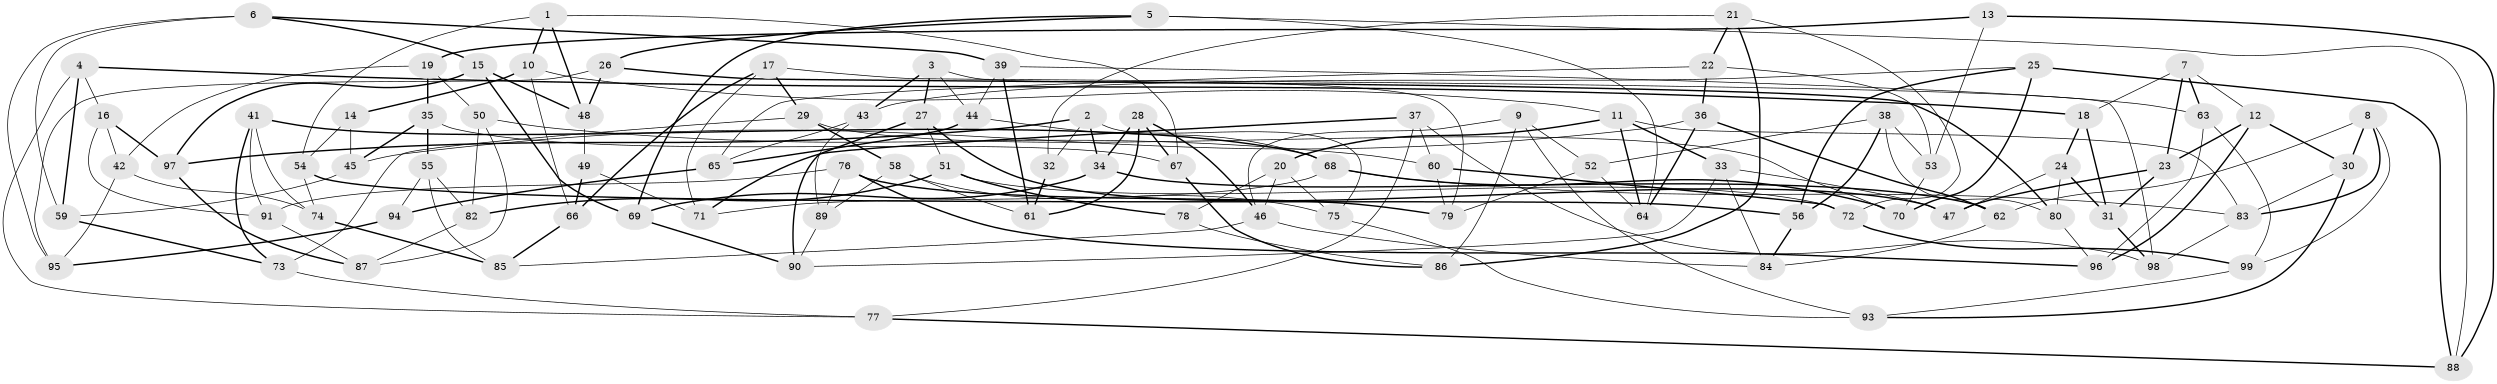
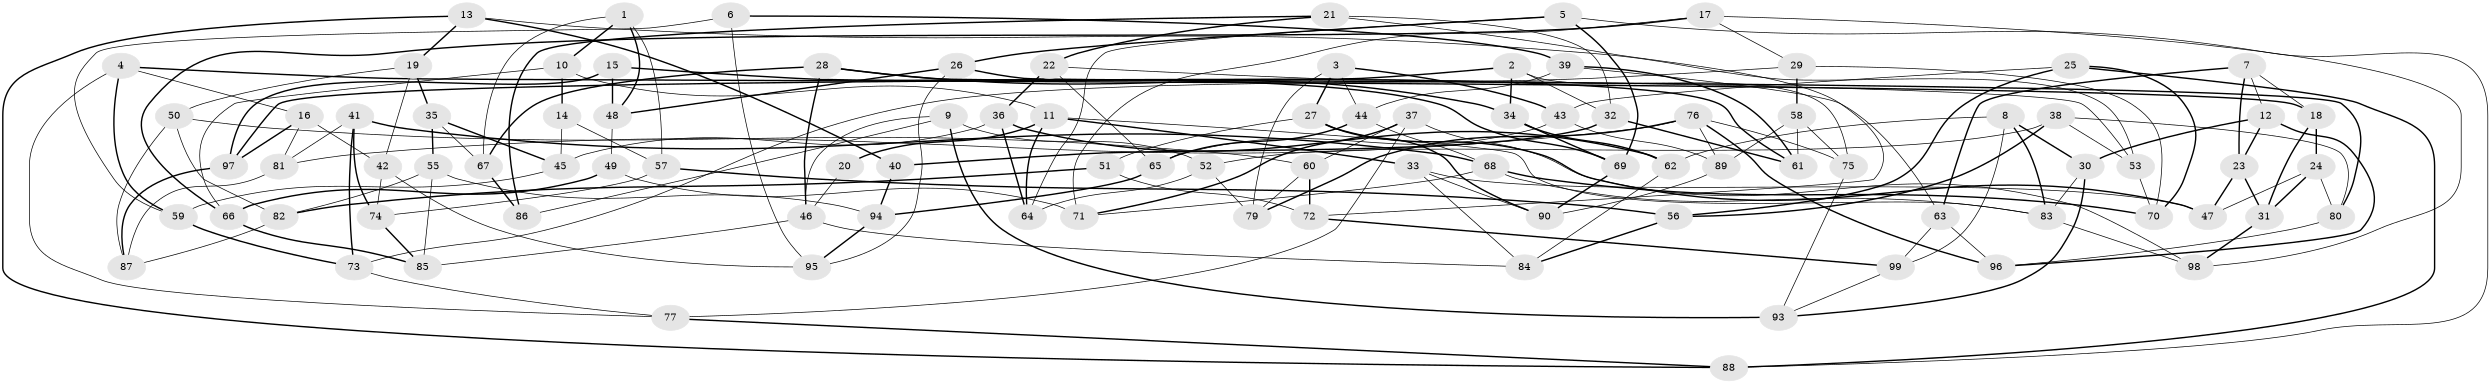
  graph {
    node [color=gray90 style=filled]
    edge [style=solid]
    1
    10
    48
-   54
+   54 [label=57]
    67
    11
    14
    66
    49
    56
    74
    86
    2
    32
    34
    n16 [label=97]
    75
+   40
    61
    69
    62
    87
    93
    3
    27
    43
    44
    79
    47
    51
    90
    65
    89
    68
    4
    16
    18
    59
    77
    42
-   81 [label=91]
+   81
    24
    31
    73
    88
    5
    26
    64
    95
    80
    6
    15
    39
    63
    7
    12
    23
    30
    96
    n60 [label=99]
    8
    83
    71
    84
    9
    46
    52
    85
    20
    33
    45
-   78
    n73 [label=98]
    13
    19
    53
    35
    50
    94
    70
    17
    29
    58
    55
    60
    82
    21
    22
    72
    36
    25
    28
    37
    38
    41
    76
    1 -- 10 [style=bold]
    1 -- 48 [style=bold]
    1 -- 54
    1 -- 67
    10 -- 11
    10 -- 14 [style=bold]
    10 -- 66
    48 -- 49
    54 -- 56 [style=bold]
    54 -- 74
    67 -- 86 [style=bold]
    11 -- 64 [style=bold]
    11 -- 83
    11 -- 20 [style=bold]
    11 -- 33 [style=bold]
    14 -- 54
    14 -- 45
    66 -- 85 [style=bold]
    49 -- 66 [style=bold]
    49 -- 71
    56 -- 84 [style=bold]
    74 -- 85 [style=bold]
    2 -- 32
    2 -- 34 [style=bold]
    2 -- n16 [style=bold]
    2 -- 75
+   32 -- 40 [style=bold]
    32 -- 61 [style=bold]
    34 -- 69 [style=bold]
    34 -- 62 [style=bold]
    n16 -- 87 [style=bold]
    75 -- 93
+   40 -- 94 [style=bold]
    69 -- 90 [style=bold]
    62 -- 84
    3 -- 27 [style=bold]
    3 -- 43 [style=bold]
    3 -- 44
    3 -- 79
    27 -- 47 [style=bold]
    27 -- 51
    27 -- 90 [style=bold]
    43 -- 65
    43 -- 89
    44 -- 65 [style=bold]
    44 -- 68
-   51 -- 78 [style=bold]
    51 -- 82 [style=bold]
    51 -- 72
    65 -- 94 [style=bold]
    89 -- 90
    68 -- 83
    68 -- 71
    68 -- 70 [style=bold]
    4 -- 16
    4 -- 18 [style=bold]
    4 -- 59 [style=bold]
    4 -- 77
    16 -- n16 [style=bold]
    16 -- 42
    16 -- 81
    18 -- 24 [style=bold]
    18 -- 31 [style=bold]
    59 -- 73 [style=bold]
    77 -- 88 [style=bold]
    42 -- 74
    42 -- 95
    81 -- 87
    24 -- 47
    24 -- 31 [style=bold]
    24 -- 80
    31 -- n73 [style=bold]
    73 -- 77
    5 -- 69 [style=bold]
    5 -- 88
    5 -- 26 [style=bold]
    5 -- 64
    26 -- 48 [style=bold]
    26 -- 95
    26 -- 80 [style=bold]
    80 -- 96
    6 -- 59
    6 -- 95
-   6 -- 15 [style=bold]
    6 -- 39 [style=bold]
    15 -- 48 [style=bold]
    15 -- n16 [style=bold]
    15 -- 69 [style=bold]
    39 -- 61 [style=bold]
    39 -- 44
    39 -- 63
    63 -- 96
    63 -- n60
    7 -- 18
    7 -- 63 [style=bold]
    7 -- 12
    7 -- 23 [style=bold]
    12 -- 23 [style=bold]
    12 -- 30 [style=bold]
    12 -- 96 [style=bold]
    23 -- 47 [style=bold]
    23 -- 31 [style=bold]
    30 -- 93 [style=bold]
    30 -- 83
    n60 -- 93
    8 -- 62
    8 -- 30 [style=bold]
    8 -- n60
    8 -- 83 [style=bold]
    83 -- n73
    9 -- 86
-   9 -- 93
+   9 -- 93 [style=bold]
    9 -- 46
    9 -- 52
    46 -- 84
    46 -- 85
    52 -- 79
    52 -- 64
-   20 -- 75
+   76 -- 75
    20 -- 46
-   20 -- 78
    33 -- 47
    33 -- 90
    33 -- 84
    45 -- 59
-   78 -- 86
+   13 -- 40 [style=bold]
    13 -- 88 [style=bold]
    13 -- 19 [style=bold]
    13 -- 53
    19 -- 42
    19 -- 35 [style=bold]
    19 -- 50
    53 -- 70
    35 -- 67
    35 -- 45 [style=bold]
    35 -- 55 [style=bold]
    50 -- 87
    50 -- 60
    50 -- 82
    94 -- 95 [style=bold]
    17 -- 66 [style=bold]
    17 -- 71
    17 -- n73
-   17 -- 29 [style=bold]
+   17 -- 29
    29 -- 73
    29 -- 70
    29 -- 58 [style=bold]
    58 -- 75
    58 -- 61
    58 -- 89
    55 -- 85
    55 -- 94
    55 -- 82
    60 -- 79
    60 -- 72 [style=bold]
    82 -- 87
    21 -- 86 [style=bold]
    21 -- 32
    21 -- 22 [style=bold]
    21 -- 72
    22 -- 65
    22 -- 53
    22 -- 36 [style=bold]
    72 -- n60 [style=bold]
    36 -- 62 [style=bold]
    36 -- 64 [style=bold]
    36 -- 45
    25 -- 56 [style=bold]
    25 -- 43
    25 -- 88 [style=bold]
    25 -- 70 [style=bold]
    28 -- 67 [style=bold]
    28 -- 34 [style=bold]
    28 -- 61 [style=bold]
    28 -- 46 [style=bold]
    37 -- 77
    37 -- 71 [style=bold]
    37 -- n73
    37 -- 60
    38 -- 56 [style=bold]
    38 -- 80
    38 -- 52
    38 -- 53
-   41 -- 74
+   41 -- 74 [style=bold]
    41 -- 68 [style=bold]
    41 -- 81
    41 -- 73 [style=bold]
    76 -- 79 [style=bold]
    76 -- 89
    76 -- 81
    76 -- 96 [style=bold]
  }
